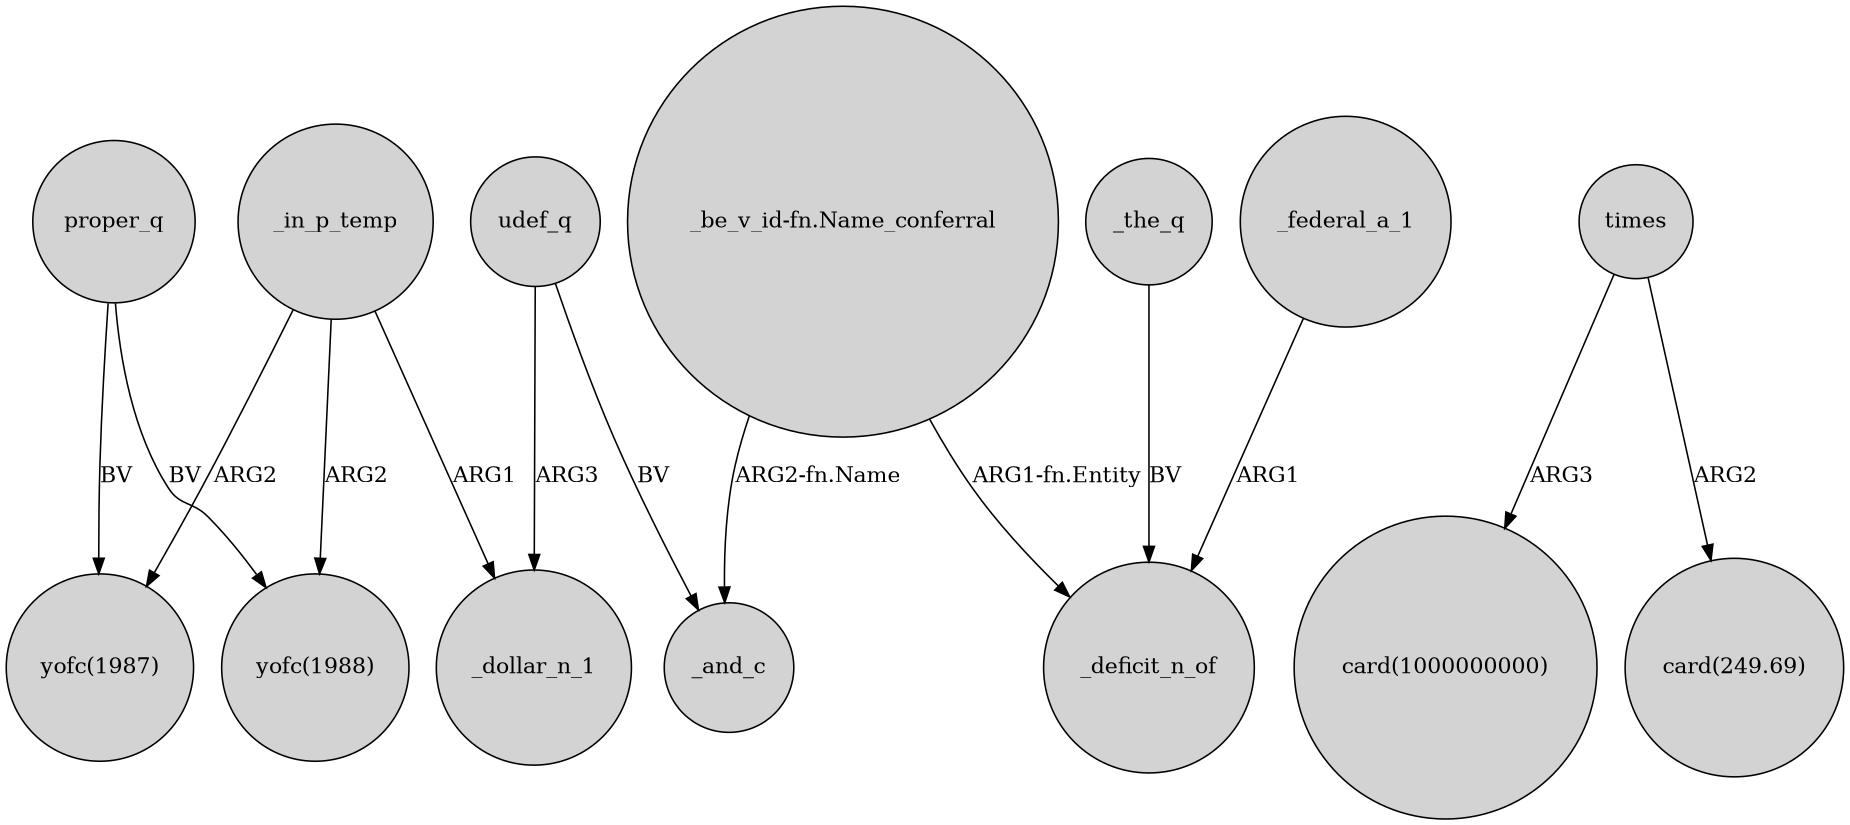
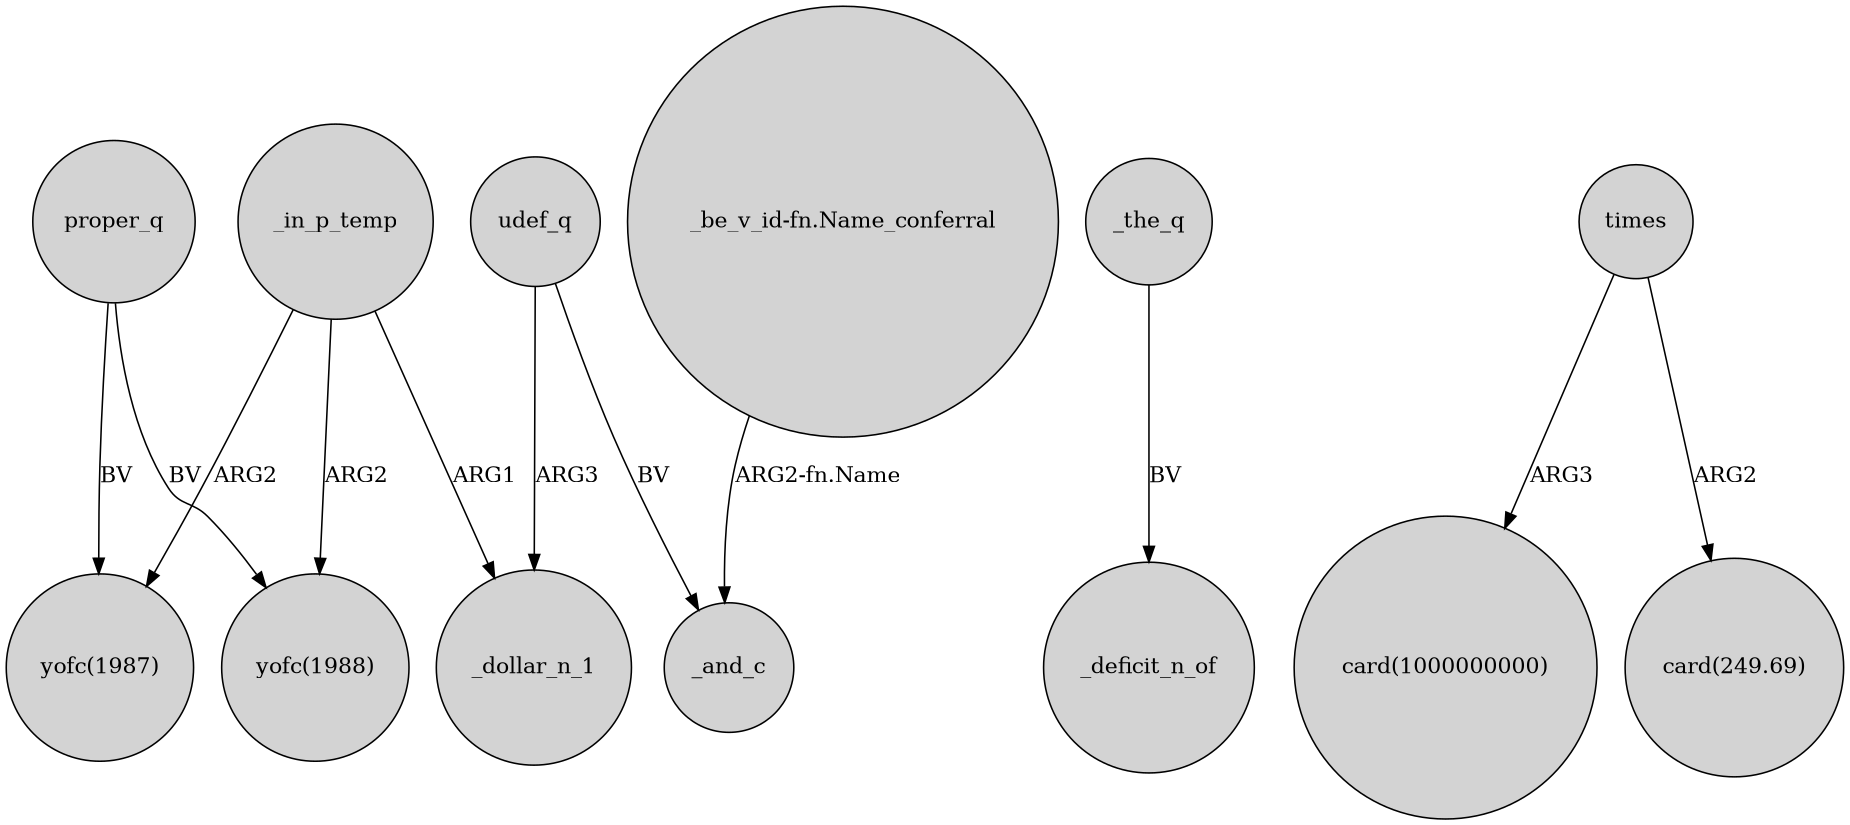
  digraph {
    node [shape=circle style=filled]
    proper_q
    "yofc(1987)"
    "yofc(1988)"
-   _federal_a_1
    _deficit_n_of
    udef_q
    _dollar_n_1
    _and_c
    times
    "card(1000000000)"
    n11 [label="card(249.69)"]
    _in_p_temp
    "_be_v_id-fn.Name_conferral"
    _the_q
    proper_q -> "yofc(1987)" [label=BV]
    proper_q -> "yofc(1988)" [label=BV]
-   _federal_a_1 -> _deficit_n_of [label=ARG1]
    udef_q -> _dollar_n_1 [label=ARG3]
    udef_q -> _and_c [label=BV]
    times -> "card(1000000000)" [label=ARG3]
    times -> n11 [label=ARG2]
    _in_p_temp -> "yofc(1987)" [label=ARG2]
    _in_p_temp -> "yofc(1988)" [label=ARG2]
    _in_p_temp -> _dollar_n_1 [label=ARG1]
-   "_be_v_id-fn.Name_conferral" -> _deficit_n_of [label="ARG1-fn.Entity"]
    "_be_v_id-fn.Name_conferral" -> _and_c [label="ARG2-fn.Name"]
    _the_q -> _deficit_n_of [label=BV]
  }
